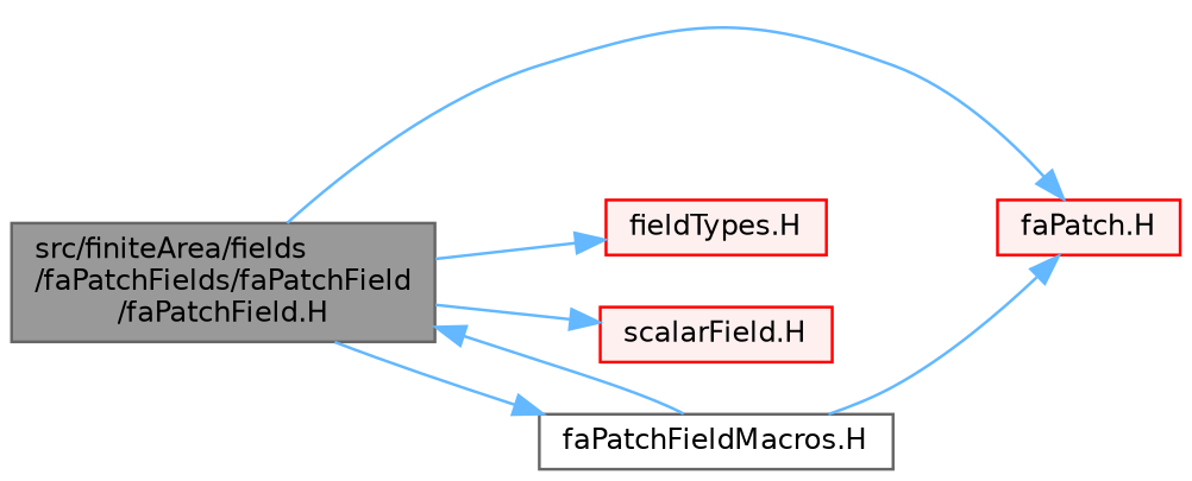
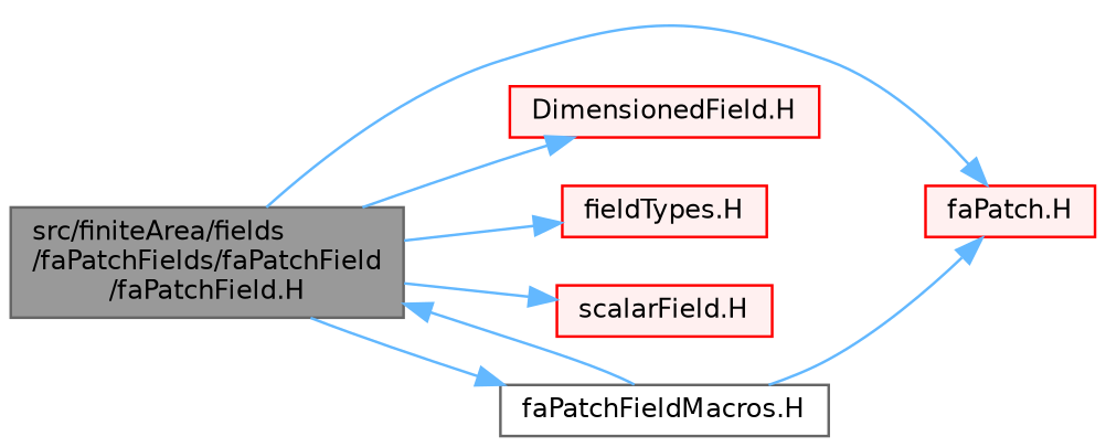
  digraph {
    rankdir=LR
    node [color=red fillcolor="#FFF0F0" fontname=Helvetica fontsize=10 shape=box style=filled]
    edge [color=steelblue1 fontname=Helvetica fontsize=10 labelfontname=Helvetica labelfontsize=10 style=solid]
    n1 [color=gray40 fillcolor=grey60 fontcolor=black height=0.2 label="src/finiteArea/fields\l/faPatchFields/faPatchField\l/faPatchField.H" width=0.4]
    n2 [height=0.2 label="faPatch.H" width=0.4]
+   n3 [height=0.2 label="DimensionedField.H" width=0.4]
    n4 [height=0.2 label="fieldTypes.H" width=0.4]
    n5 [height=0.2 label="scalarField.H" width=0.4]
    n6 [color=grey40 fillcolor=white height=0.2 label="faPatchFieldMacros.H" width=0.4]
    n1 -> n2
+   n1 -> n3
    n1 -> n4
    n1 -> n5
    n1 -> n6
    n6 -> n1
    n6 -> n2
  }
